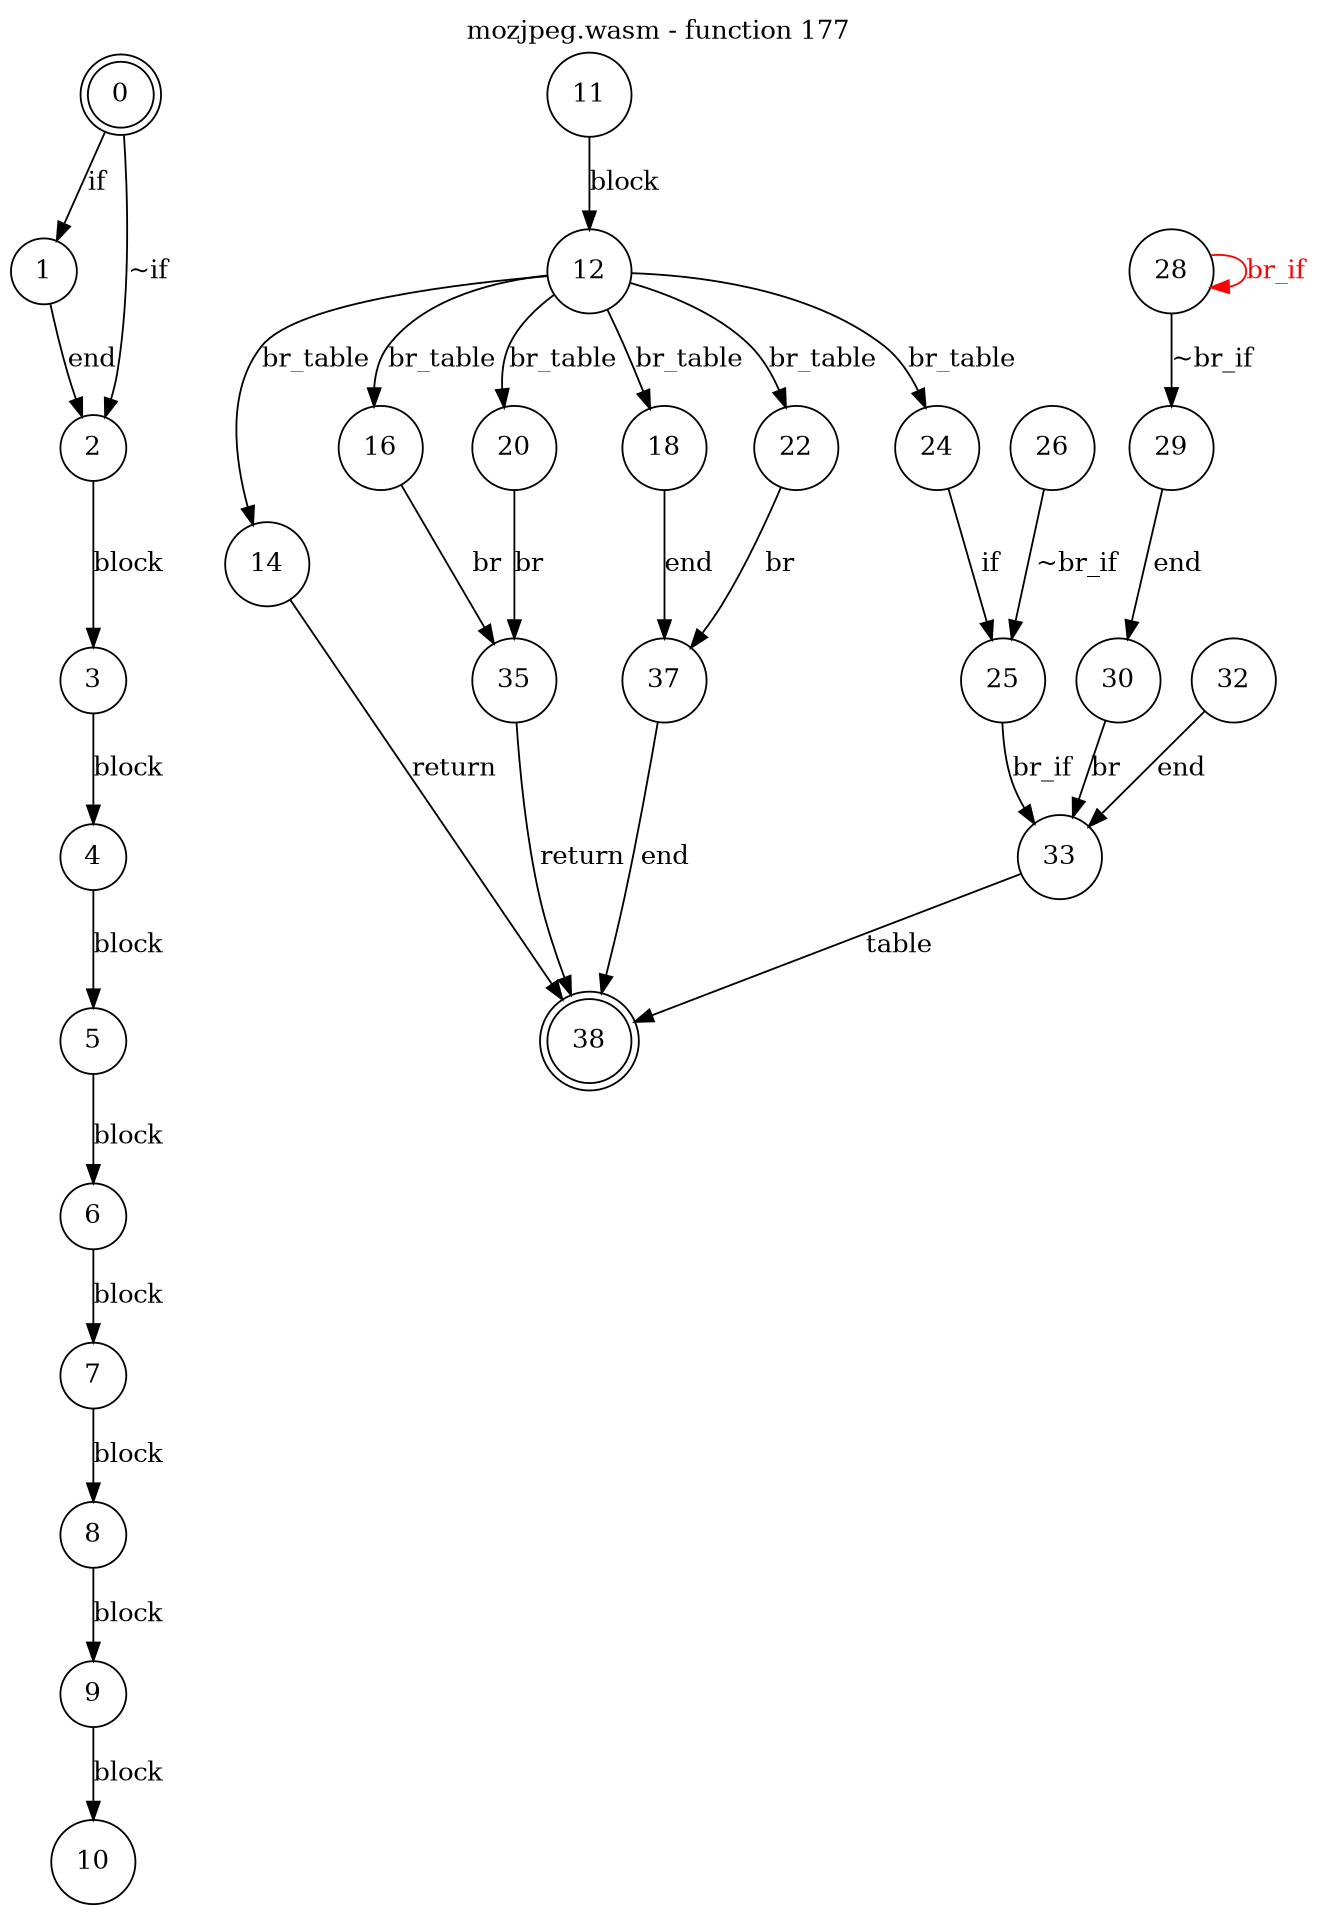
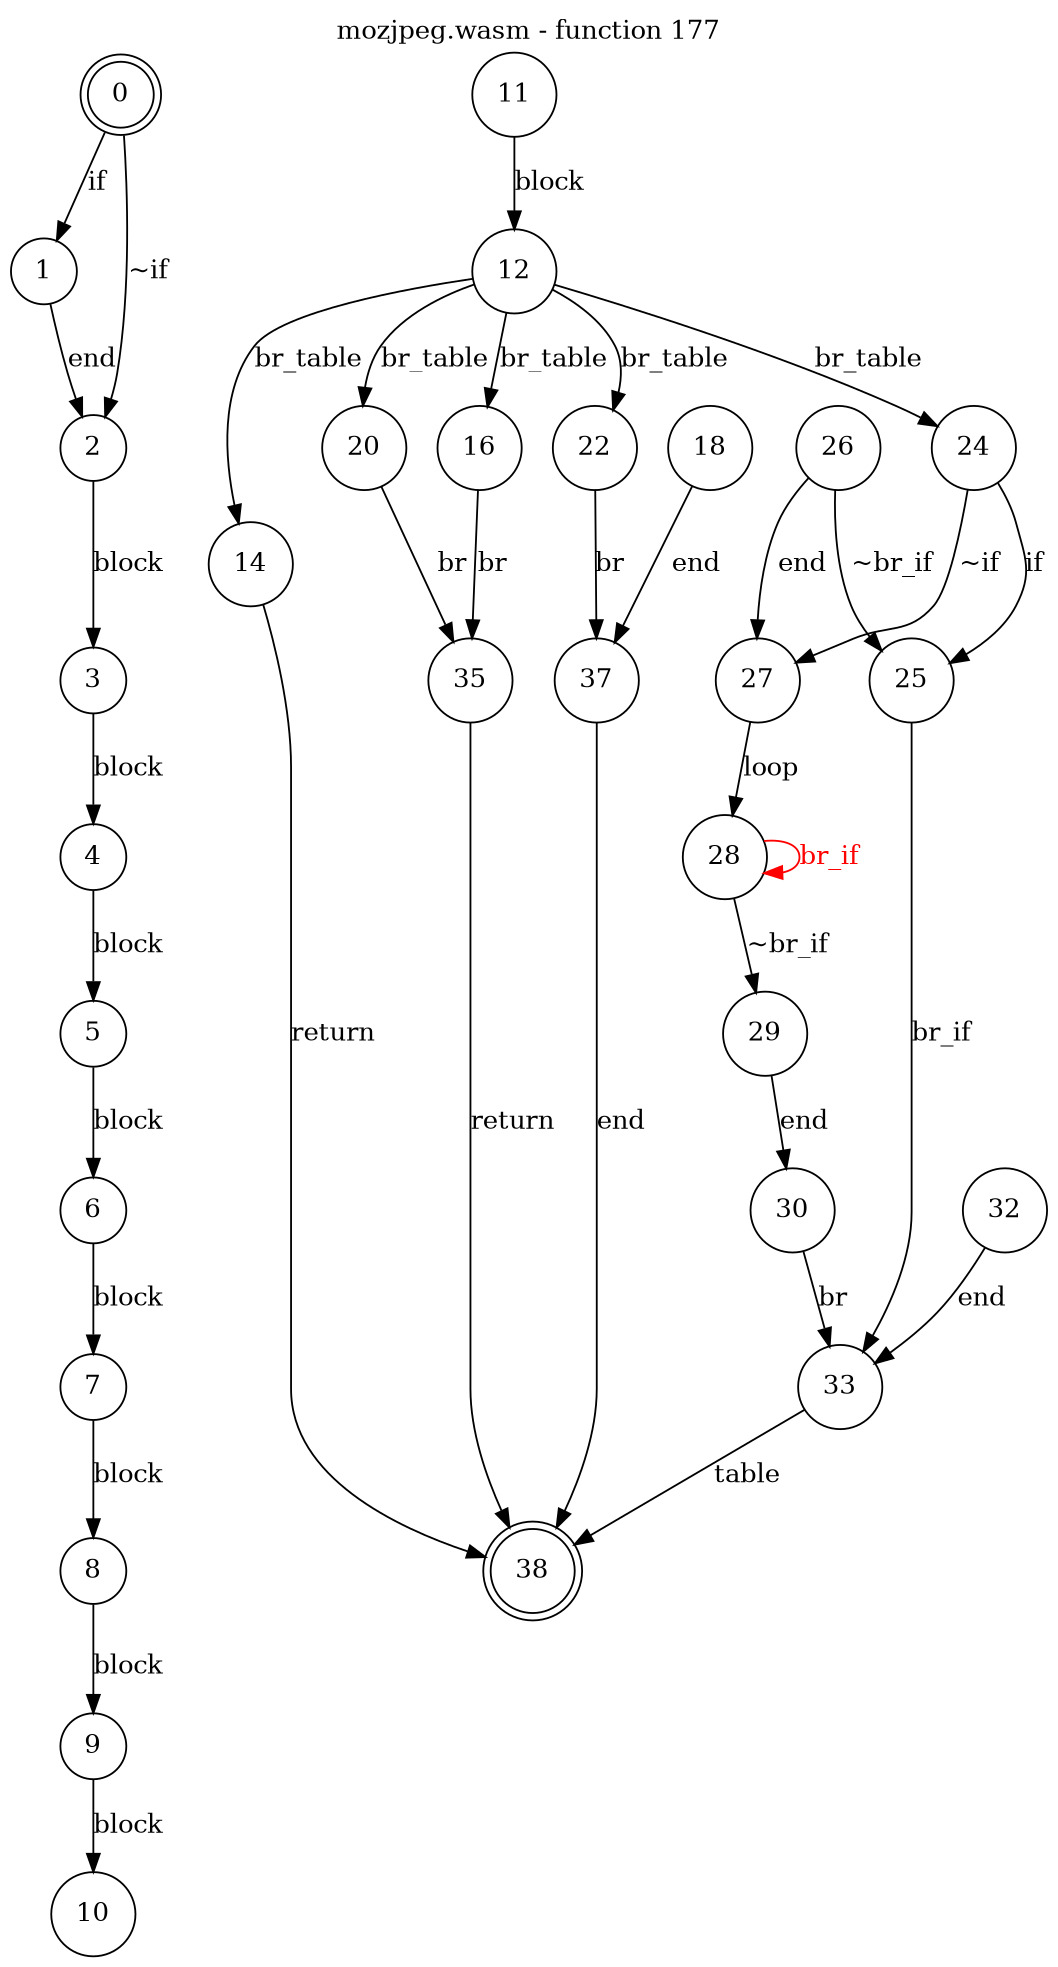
  digraph {
    label="mozjpeg.wasm - function 177"
    labelfontcolor=black
    labelfontname=Helvetica
    labelfontsize=16
    labelloc=t
    node [shape=circle]
    0 [shape=doublecircle]
    1
    2
    3
    38 [shape=doublecircle]
    4
    5
    6
    7
    8
    9
    10
    11
    12
    24
    14
    16
    18
    20
    22
    25
+   27
    35
    37
    33
    28
    26
    29
    30
    32
    0 -> 1 [label=if]
    0 -> 2 [label="~if"]
    1 -> 2 [label=end]
    2 -> 3 [label=block]
    3 -> 4 [label=block]
    4 -> 5 [label=block]
    5 -> 6 [label=block]
    6 -> 7 [label=block]
    7 -> 8 [label=block]
    8 -> 9 [label=block]
    9 -> 10 [label=block]
    11 -> 12 [label=block]
    12 -> 24 [label=br_table]
    12 -> 14 [label=br_table]
    12 -> 16 [label=br_table]
-   12 -> 18 [label=br_table]
    12 -> 20 [label=br_table]
    12 -> 22 [label=br_table]
    24 -> 25 [label=if]
+   24 -> 27 [label="~if"]
    14 -> 38 [label=return]
    16 -> 35 [label=br]
    18 -> 37 [label=end]
    20 -> 35 [label=br]
    22 -> 37 [label=br]
    25 -> 33 [label=br_if]
+   27 -> 28 [label=loop]
    35 -> 38 [label=return]
    37 -> 38 [label=end]
    33 -> 38 [label=table]
    28 -> 28 [color=red fontcolor=red label=br_if]
    28 -> 29 [label="~br_if"]
    26 -> 25 [label="~br_if"]
+   26 -> 27 [label=end]
    29 -> 30 [label=end]
    30 -> 33 [label=br]
    32 -> 33 [label=end]
  }
